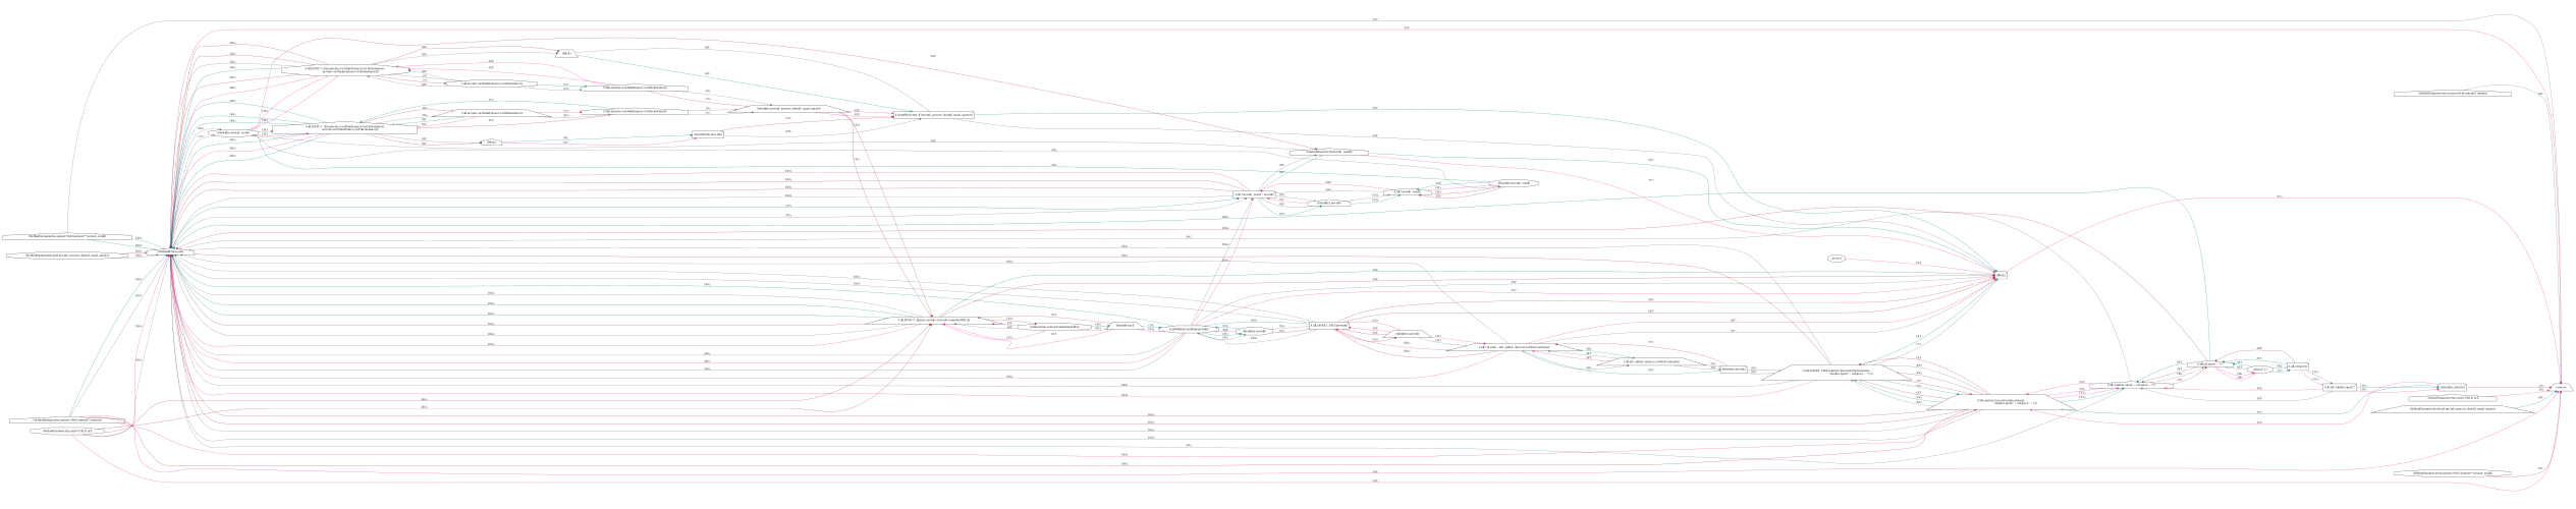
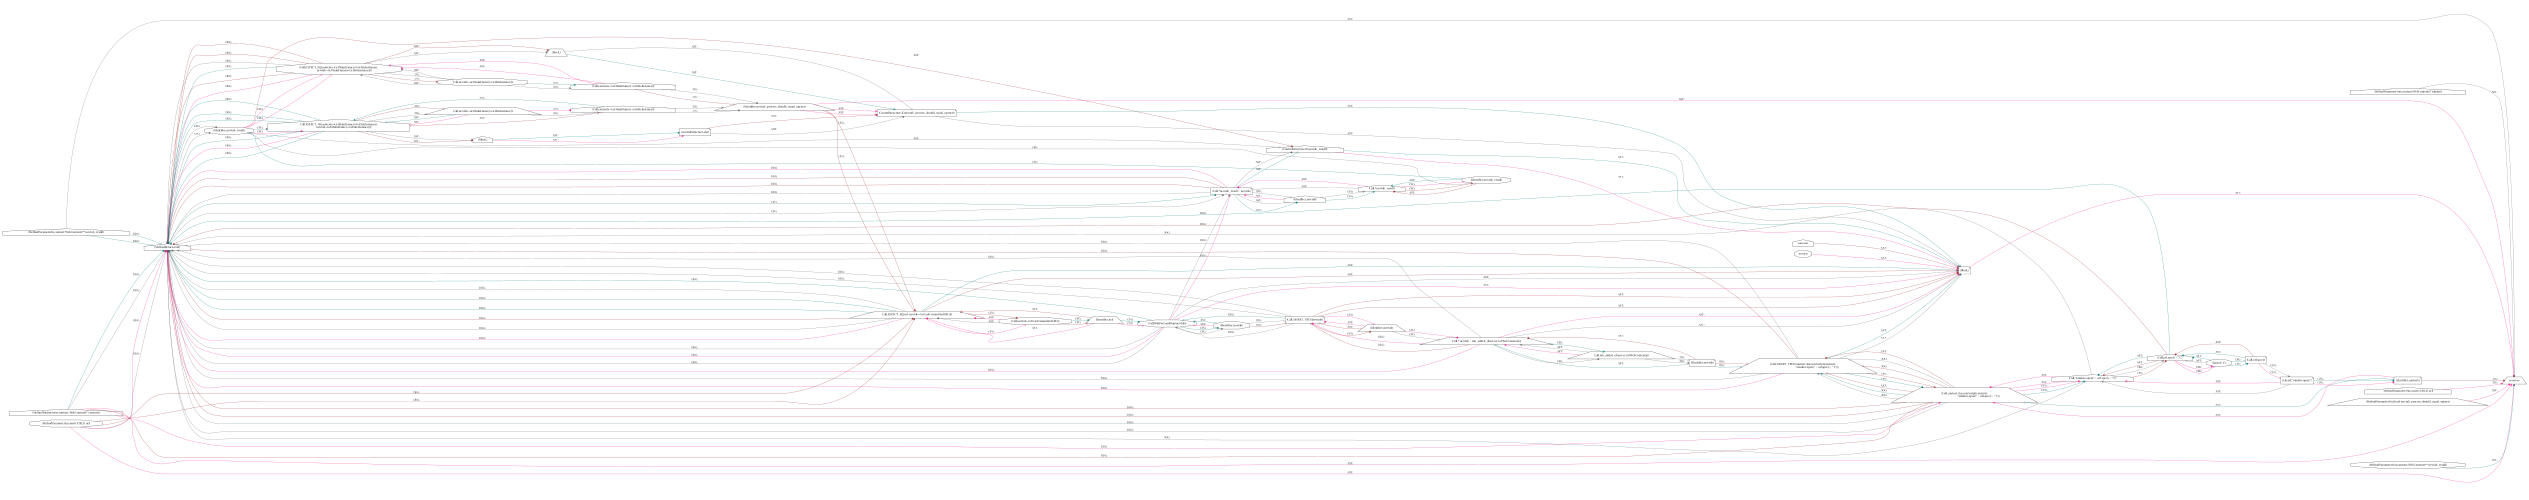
  digraph {
    fontname="Playfair Display"
    rankdir=LR
    node [fontname="Playfair Display" shape=house]
    edge [arrowhead=dot color=gray40 fontname="Playfair Display"]
    n1 [label="(MethodReturn,void)"]
    n2 [label="(Identifier,newtab_result)" shape=octagon]
    n3 [label="(Call,*newtab_result = newtab)" shape=note]
    1000100 [shape=trapezium]
    n5 [label="(Call,EXPECT_EQ(contents->GetMainFrame()->GetSiteInstance(),\n               newtab->GetMainFrame()->GetSiteInstance()))" shape=octagon]
    n6 [label="(Call,EXPECT_NE(contents->GetMainFrame()->GetSiteInstance(),\n              newtab->GetMainFrame()->GetSiteInstance()))"]
    n7 [label="(ControlStructure,if (newtab_result))"]
    n8 [label="(Identifier,newtab)"]
    n9 [label="(MethodParameterIn,content::WebContents* contents)"]
    n10 [label="(Call,content::ExecuteScript(contents,\n                                      \"window.open('\" + url.spec() + \"');\"))" shape=trapezium]
    n11 [label="(Call,ASSERT_TRUE(content::ExecuteScript(contents,\n                                      \"window.open('\" + url.spec() + \"');\")))" shape=trapezium]
    n12 [label="(Call,\"window.open('\" + url.spec() + \"');\")"]
    n13 [label="(MethodParameterOut,content::WebContents* window)"]
    n14 [label="(Identifier,newtab)" shape=octagon]
    n15 [label="(Call,WaitForLoadStop(newtab))" shape=octagon]
    n16 [label="(Call,ASSERT_TRUE(newtab))" shape=note]
    n17 [label="(Block,)" shape=note]
    n18 [label="(Identifier,newtab)" shape=trapezium]
    n19 [label="(Identifier,url)" shape=trapezium]
    n20 [label="(Call,EXPECT_EQ(url, newtab->GetLastCommittedURL()))" shape=trapezium]
    n21 [label="(Call,newtab->GetLastCommittedURL())" shape=octagon]
    n22 [label="(ControlStructure,if (newtab_process_should_equal_opener))" shape=note]
    n23 [label="(Block,)" shape=trapezium]
    n24 [label="(Identifier,newtab_process_should_equal_opener)" shape=trapezium]
    n25 [label="(Call,contents->GetMainFrame()->GetSiteInstance())"]
    n26 [label="(Call,newtab->GetMainFrame()->GetSiteInstance())" shape=octagon]
    n27 [label="(ControlStructure,else)" shape=note]
    n28 [label="(Block,)"]
    n29 [label="(Call,contents->GetMainFrame()->GetSiteInstance())"]
    n30 [label="(Call,newtab->GetMainFrame()->GetSiteInstance())" shape=trapezium]
    n31 [label="(MethodParameterIn,const GURL& url)" shape=octagon]
    n32 [label="(MethodParameterOut,const GURL& url)"]
    n33 [label="(Call,*newtab_result)"]
    n34 [label="(Identifier,newtab_result)" shape=octagon]
-   n35 [label="(MethodParameterIn,bool newtab_process_should_equal_opener)" shape=octagon]
    n36 [label="(MethodParameterOut,bool newtab_process_should_equal_opener)" shape=trapezium]
    n37 [label="(MethodParameterIn,content::WebContents** newtab_result)"]
    n38 [label="(MethodParameterOut,content::WebContents** newtab_result)" shape=octagon]
    n39 [label="(Call,url.spec() + \"');\")"]
    n40 [label="(Identifier,contents)" shape=note]
    n41 [label="(Literal,\"');\")" shape=octagon]
    n42 [label="(Literal,\"window.open('\")" shape=note]
    n43 [label="(Call,url.spec())" shape=note]
    n44 [label="(Call,* newtab = tab_added_observer.GetWebContents())" shape=trapezium]
    n45 [label="(Call,tab_added_observer.GetWebContents())" shape=trapezium]
    n46 [label="(Identifier,newtab)" shape=note]
+   1000106
    1000115 [shape=octagon]
    n1 -> n2 [label="CFG: "]
    n1 -> n2 [arrowhead=vee label="CFG: "]
    n1 -> n3 [color=teal label="CFG: "]
    n1 -> n3 [label="CFG: "]
-   n1 -> 1000100 [arrowhead=vee color=deeppink label="AST: "]
+   n24 -> 1000100 [arrowhead=vee color=deeppink label="AST: "]
    n2 -> n5 [arrowhead=odot color=deeppink label="CFG: "]
    n2 -> n5 [arrowhead=odot color=deeppink label="CFG: "]
    n2 -> n6 [color=deeppink label="CFG: "]
    n2 -> n6 [label="CFG: "]
    n2 -> n7 [arrowhead=odot label="AST: "]
    n2 -> n7 [color=brown label="AST: "]
    n3 -> n1 [arrowhead=odot color=deeppink label="DDG: "]
    n3 -> n1 [arrowhead=vee color=brown label="DDG: "]
    n3 -> n1 [arrowhead=vee color=brown label="DDG: "]
    n3 -> n1 [arrowhead=odot label="DDG: "]
    n3 -> n7 [arrowhead=odot color=teal label="AST: "]
    n3 -> n7 [label="AST: "]
    n3 -> n8 [color=teal label="CFG: "]
    n3 -> n8 [arrowhead=odot label="CFG: "]
    n5 -> n1 [arrowhead=odot color=brown label="DDG: "]
    n5 -> n1 [arrowhead=odot color=deeppink label="DDG: "]
    n5 -> n1 [color=brown label="DDG: "]
    n5 -> n1 [arrowhead=vee color=brown label="DDG: "]
    n5 -> n1 [arrowhead=odot label="DDG: "]
    n5 -> n1 [arrowhead=vee color=teal label="DDG: "]
    n5 -> n23 [color=brown label="AST: "]
    n5 -> n23 [label="AST: "]
    n5 -> n26 [arrowhead=odot label="CFG: "]
    n5 -> n26 [arrowhead=vee color=brown label="CFG: "]
    n6 -> n1 [color=teal label="DDG: "]
    n6 -> n1 [arrowhead=vee color=teal label="DDG: "]
    n6 -> n1 [color=teal label="DDG: "]
    n6 -> n1 [arrowhead=odot color=teal label="DDG: "]
    n6 -> n1 [color=deeppink label="DDG: "]
    n6 -> n1 [arrowhead=vee color=teal label="DDG: "]
    n6 -> n28 [label="AST: "]
    n6 -> n28 [arrowhead=vee color=brown label="AST: "]
    n6 -> n30 [arrowhead=odot color=brown label="CFG: "]
    n6 -> n30 [arrowhead=odot label="CFG: "]
    n7 -> n17 [arrowhead=vee color=deeppink label="AST: "]
    n7 -> n17 [arrowhead=odot color=teal label="AST: "]
    n8 -> n3 [arrowhead=vee color=deeppink label="AST: "]
    n8 -> n3 [arrowhead=odot label="AST: "]
    n8 -> n33 [arrowhead=vee label="CFG: "]
    n8 -> n33 [arrowhead=vee color=teal label="CFG: "]
    n9 -> n1 [color=teal label="DDG: "]
    n9 -> n1 [arrowhead=vee label="DDG: "]
    n9 -> 1000100 [arrowhead=vee color=deeppink label="AST: "]
    n9 -> n10 [arrowhead=vee color=deeppink label="DDG: "]
    n9 -> n10 [arrowhead=odot color=brown label="DDG: "]
    n10 -> n1 [arrowhead=odot label="DDG: "]
    n10 -> n1 [arrowhead=vee color=brown label="DDG: "]
    n10 -> n1 [arrowhead=odot color=brown label="DDG: "]
    n10 -> n1 [arrowhead=odot label="DDG: "]
    n10 -> n11 [arrowhead=odot color=brown label="AST: "]
    n10 -> n11 [arrowhead=vee color=teal label="DDG: "]
    n10 -> n11 [arrowhead=vee label="DDG: "]
    n10 -> n11 [color=brown label="AST: "]
    n10 -> n11 [arrowhead=odot label="DDG: "]
    n10 -> n11 [arrowhead=odot color=brown label="DDG: "]
    n10 -> n12 [color=deeppink label="CFG: "]
    n10 -> n12 [color=teal label="CFG: "]
    n11 -> n1 [arrowhead=vee color=deeppink label="DDG: "]
    n11 -> n1 [arrowhead=odot label="DDG: "]
    n11 -> n1 [arrowhead=odot color=brown label="DDG: "]
    n11 -> n1 [arrowhead=odot label="DDG: "]
    n11 -> n10 [color=teal label="CFG: "]
    n11 -> n10 [arrowhead=vee color=brown label="CFG: "]
    n11 -> n17 [color=teal label="AST: "]
    n11 -> n17 [arrowhead=odot label="AST: "]
    n12 -> n1 [arrowhead=odot label="DDG: "]
    n12 -> n1 [arrowhead=vee label="DDG: "]
    n12 -> n10 [color=deeppink label="AST: "]
    n12 -> n10 [arrowhead=odot color=deeppink label="AST: "]
    n12 -> n39 [arrowhead=vee label="CFG: "]
    n12 -> n39 [color=brown label="CFG: "]
    n13 -> 1000100 [arrowhead=odot label="AST: "]
    n14 -> n15 [arrowhead=vee color=teal label="AST: "]
    n14 -> n15 [arrowhead=odot color=deeppink label="AST: "]
    n14 -> n16 [arrowhead=odot label="CFG: "]
    n14 -> n16 [arrowhead=odot color=brown label="CFG: "]
    n15 -> n1 [label="DDG: "]
    n15 -> n1 [arrowhead=vee color=deeppink label="DDG: "]
    n15 -> n1 [label="DDG: "]
    n15 -> n1 [arrowhead=odot color=teal label="DDG: "]
    n15 -> n3 [label="DDG: "]
    n15 -> n3 [arrowhead=odot color=deeppink label="DDG: "]
    n15 -> n14 [color=teal label="CFG: "]
    n15 -> n14 [arrowhead=vee label="CFG: "]
    n15 -> n17 [arrowhead=odot color=deeppink label="AST: "]
    n15 -> n17 [arrowhead=vee label="AST: "]
    n16 -> n1 [arrowhead=odot label="DDG: "]
    n16 -> n1 [label="DDG: "]
    n16 -> n15 [arrowhead=vee label="DDG: "]
    n16 -> n15 [arrowhead=odot color=teal label="DDG: "]
    n16 -> n17 [color=brown label="AST: "]
    n16 -> n17 [arrowhead=vee color=brown label="AST: "]
    n16 -> n18 [color=brown label="CFG: "]
    n16 -> n18 [arrowhead=odot color=deeppink label="CFG: "]
    n17 -> 1000100 [color=deeppink label="AST: "]
    n18 -> n16 [color=deeppink label="AST: "]
    n18 -> n16 [arrowhead=odot color=brown label="AST: "]
    n18 -> n44 [color=deeppink label="CFG: "]
    n18 -> n44 [arrowhead=odot label="CFG: "]
    n19 -> n15 [color=teal label="CFG: "]
    n19 -> n15 [arrowhead=odot color=deeppink label="CFG: "]
    n19 -> n20 [color=deeppink label="AST: "]
    n19 -> n20 [arrowhead=vee color=brown label="AST: "]
    n20 -> n1 [arrowhead=odot color=deeppink label="DDG: "]
    n20 -> n1 [arrowhead=odot label="DDG: "]
    n20 -> n1 [color=teal label="DDG: "]
    n20 -> n1 [arrowhead=vee color=teal label="DDG: "]
    n20 -> n1 [arrowhead=odot color=brown label="DDG: "]
    n20 -> n1 [arrowhead=vee label="DDG: "]
    n20 -> n17 [arrowhead=vee color=teal label="AST: "]
    n20 -> n17 [color=brown label="AST: "]
    n20 -> n21 [arrowhead=odot color=deeppink label="CFG: "]
    n20 -> n21 [color=brown label="CFG: "]
    n21 -> n19 [color=teal label="CFG: "]
    n21 -> n19 [arrowhead=odot color=brown label="CFG: "]
    n21 -> n20 [color=deeppink label="AST: "]
    n21 -> n20 [label="AST: "]
    n22 -> n17 [arrowhead=vee color=teal label="AST: "]
    n22 -> n17 [label="AST: "]
    n23 -> n22 [arrowhead=odot label="AST: "]
    n23 -> n22 [arrowhead=vee color=teal label="AST: "]
    n24 -> n20 [arrowhead=odot color=brown label="CFG: "]
    n24 -> n20 [color=brown label="CFG: "]
    n24 -> n22 [arrowhead=vee color=deeppink label="AST: "]
    n24 -> n22 [arrowhead=vee color=deeppink label="AST: "]
    n25 -> n5 [color=deeppink label="AST: "]
    n25 -> n5 [arrowhead=vee color=deeppink label="AST: "]
    n25 -> n24 [label="CFG: "]
    n25 -> n24 [arrowhead=odot color=brown label="CFG: "]
    n26 -> n5 [arrowhead=vee label="AST: "]
    n26 -> n5 [arrowhead=vee label="AST: "]
    n26 -> n25 [arrowhead=vee color=teal label="CFG: "]
    n26 -> n25 [arrowhead=vee label="CFG: "]
    n27 -> n22 [color=brown label="AST: "]
    n27 -> n22 [label="AST: "]
    n28 -> n27 [color=teal label="AST: "]
    n28 -> n27 [arrowhead=vee color=deeppink label="AST: "]
    n29 -> n6 [arrowhead=odot color=brown label="AST: "]
    n29 -> n6 [arrowhead=vee color=teal label="AST: "]
    n29 -> n24 [arrowhead=vee label="CFG: "]
    n29 -> n24 [label="CFG: "]
    n30 -> n6 [arrowhead=odot color=teal label="AST: "]
    n30 -> n6 [arrowhead=odot color=deeppink label="AST: "]
    n30 -> n29 [arrowhead=vee label="CFG: "]
    n30 -> n29 [color=deeppink label="CFG: "]
    n31 -> n1 [label="DDG: "]
    n31 -> n1 [color=deeppink label="DDG: "]
    n31 -> 1000100 [arrowhead=vee color=deeppink label="AST: "]
    n31 -> n20 [arrowhead=vee color=brown label="DDG: "]
    n31 -> n20 [color=brown label="DDG: "]
    n32 -> 1000100 [arrowhead=vee color=deeppink label="CFG: "]
    n33 -> n3 [color=deeppink label="AST: "]
    n33 -> n3 [arrowhead=odot label="AST: "]
    n33 -> n34 [arrowhead=odot color=deeppink label="CFG: "]
    n33 -> n34 [arrowhead=vee color=brown label="CFG: "]
    n34 -> n2 [arrowhead=odot label="CFG: "]
    n34 -> n2 [arrowhead=odot color=teal label="CFG: "]
    n34 -> n33 [color=brown label="AST: "]
    n34 -> n33 [arrowhead=vee color=teal label="AST: "]
-   n35 -> n1 [arrowhead=vee color=brown label="DDG: "]
-   n35 -> n1 [label="DDG: "]
-   n36 -> 1000100 [color=teal label="AST: "]
+   n36 -> 1000100 [color=deeppink label="AST: "]
    n37 -> n1 [arrowhead=odot color=teal label="DDG: "]
    n37 -> n1 [arrowhead=odot color=teal label="DDG: "]
    n37 -> 1000100 [label="AST: "]
-   n38 -> 1000100 [arrowhead=vee color=brown label="AST: "]
+   n38 -> 1000100 [arrowhead=vee color=teal label="AST: "]
    n39 -> n1 [color=teal label="DDG: "]
    n39 -> n1 [color=brown label="DDG: "]
    n39 -> n12 [color=teal label="AST: "]
    n39 -> n12 [arrowhead=vee color=brown label="AST: "]
    n39 -> n41 [color=deeppink label="CFG: "]
    n39 -> n41 [arrowhead=odot color=deeppink label="CFG: "]
    n40 -> 1000100 [color=brown label="CFG: "]
    n40 -> n10 [arrowhead=odot color=teal label="AST: "]
    n40 -> n10 [arrowhead=vee color=deeppink label="AST: "]
    n41 -> n39 [color=teal label="AST: "]
    n41 -> n39 [arrowhead=odot label="AST: "]
    n41 -> n43 [arrowhead=odot color=teal label="CFG: "]
    n41 -> n43 [color=teal label="CFG: "]
    n42 -> n12 [arrowhead=vee color=deeppink label="AST: "]
    n42 -> n12 [arrowhead=vee label="AST: "]
    n42 -> n40 [color=teal label="CFG: "]
    n42 -> n40 [color=deeppink label="CFG: "]
    n43 -> n39 [color=brown label="AST: "]
    n43 -> n39 [color=teal label="AST: "]
    n43 -> n42 [arrowhead=vee label="CFG: "]
    n43 -> n42 [arrowhead=odot color=deeppink label="CFG: "]
    n44 -> n1 [arrowhead=vee label="DDG: "]
    n44 -> n1 [arrowhead=odot color=deeppink label="DDG: "]
    n44 -> n16 [color=deeppink label="DDG: "]
    n44 -> n16 [arrowhead=odot color=brown label="DDG: "]
    n44 -> n17 [color=deeppink label="AST: "]
    n44 -> n17 [arrowhead=odot label="AST: "]
    n44 -> n45 [label="CFG: "]
    n44 -> n45 [arrowhead=vee color=teal label="CFG: "]
    n45 -> n44 [arrowhead=vee label="AST: "]
    n45 -> n44 [arrowhead=vee color=deeppink label="AST: "]
    n45 -> n46 [label="CFG: "]
    n45 -> n46 [arrowhead=odot label="CFG: "]
    n46 -> n11 [arrowhead=odot color=teal label="CFG: "]
    n46 -> n11 [arrowhead=odot color=brown label="CFG: "]
    n46 -> n44 [color=brown label="AST: "]
    n46 -> n44 [arrowhead=odot color=teal label="AST: "]
+   1000106 -> n17 [color=brown label="AST: "]
    1000115 -> n17 [arrowhead=odot color=deeppink label="AST: "]
  }
